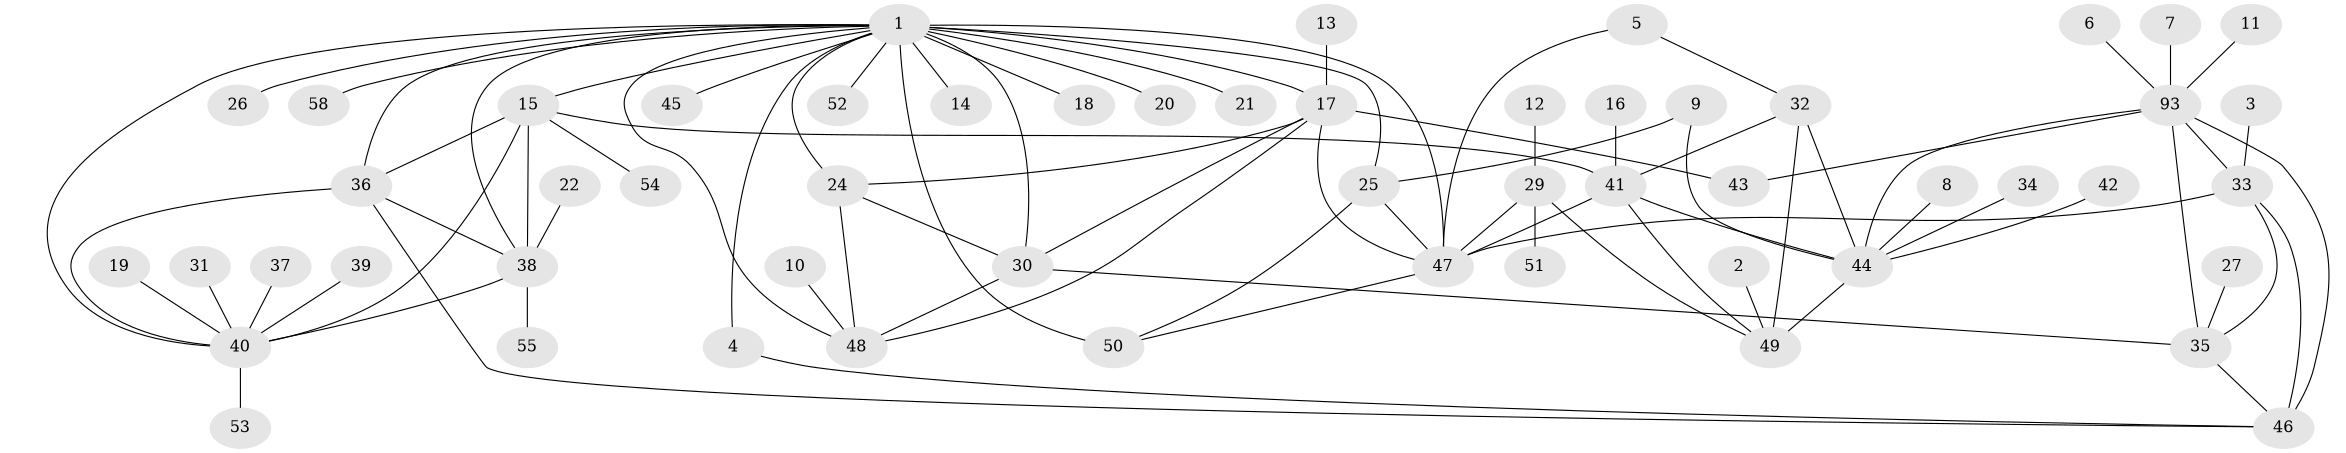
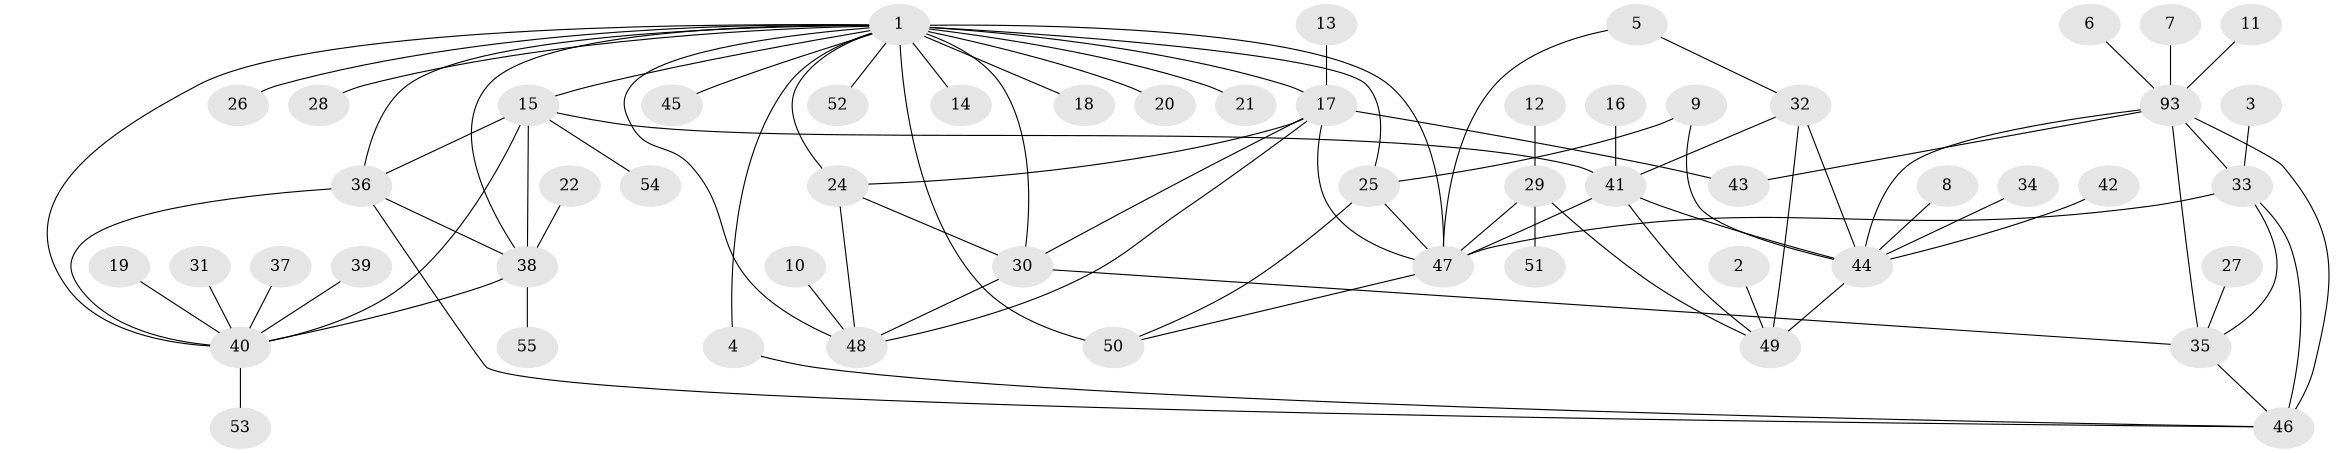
  graph {
    node [color=gray90 style=filled]
    edge [weight=1.0]
    1
    4
    14
    15
    17
    18
    20
    21
    24
    25
    26
-   28 [label=58]
+   28
    30
    36
    38
    40
    45
    47
    48
    50
    52
    46
    41
    54
    43
    35
    55
    53
    2
    49
    3
    33
    5
    32
    44
    n36 [label=93]
    6
    7
    8
    9
    10
    11
    12
    29
    51
    13
    16
    19
    22
    27
    31
    34
    37
    39
    42
    1 -- 4
    1 -- 14
    1 -- 15
    1 -- 17
    1 -- 18
    1 -- 20
    1 -- 21
    1 -- 24
    1 -- 25 [weight=2.0]
    1 -- 26
    1 -- 28
    1 -- 30
    1 -- 36
    1 -- 38
    1 -- 40
    1 -- 45
    1 -- 47 [weight=2.0]
    1 -- 48
    1 -- 50 [weight=2.0]
    1 -- 52
    4 -- 46
    15 -- 36
    15 -- 38
    15 -- 40
    15 -- 41
    15 -- 54
    17 -- 24
    17 -- 30
    17 -- 47
    17 -- 48
    17 -- 43
    24 -- 30
    24 -- 48
    25 -- 47
    25 -- 50
    30 -- 48
    30 -- 35
    36 -- 38
    36 -- 40
    36 -- 46
    38 -- 40
    38 -- 55
    40 -- 53
    47 -- 50
    41 -- 47 [weight=2.0]
    41 -- 49
    41 -- 44 [weight=2.0]
    35 -- 46
    2 -- 49
    3 -- 33
    33 -- 47
    33 -- 46
    33 -- 35
    5 -- 47
    5 -- 32
    32 -- 41
    32 -- 49
    32 -- 44 [weight=2.0]
    44 -- 49 [weight=2.0]
    n36 -- 46 [weight=2.0]
    n36 -- 43
    n36 -- 35 [weight=2.0]
    n36 -- 33 [weight=2.0]
    n36 -- 44
    6 -- n36
    7 -- n36
    8 -- 44
    9 -- 25
    9 -- 44
    10 -- 48
    11 -- n36
    12 -- 29
    29 -- 47
    29 -- 49
    29 -- 51
    13 -- 17
    16 -- 41
    19 -- 40
    22 -- 38
    27 -- 35
    31 -- 40
    34 -- 44
    37 -- 40
    39 -- 40
    42 -- 44
  }
